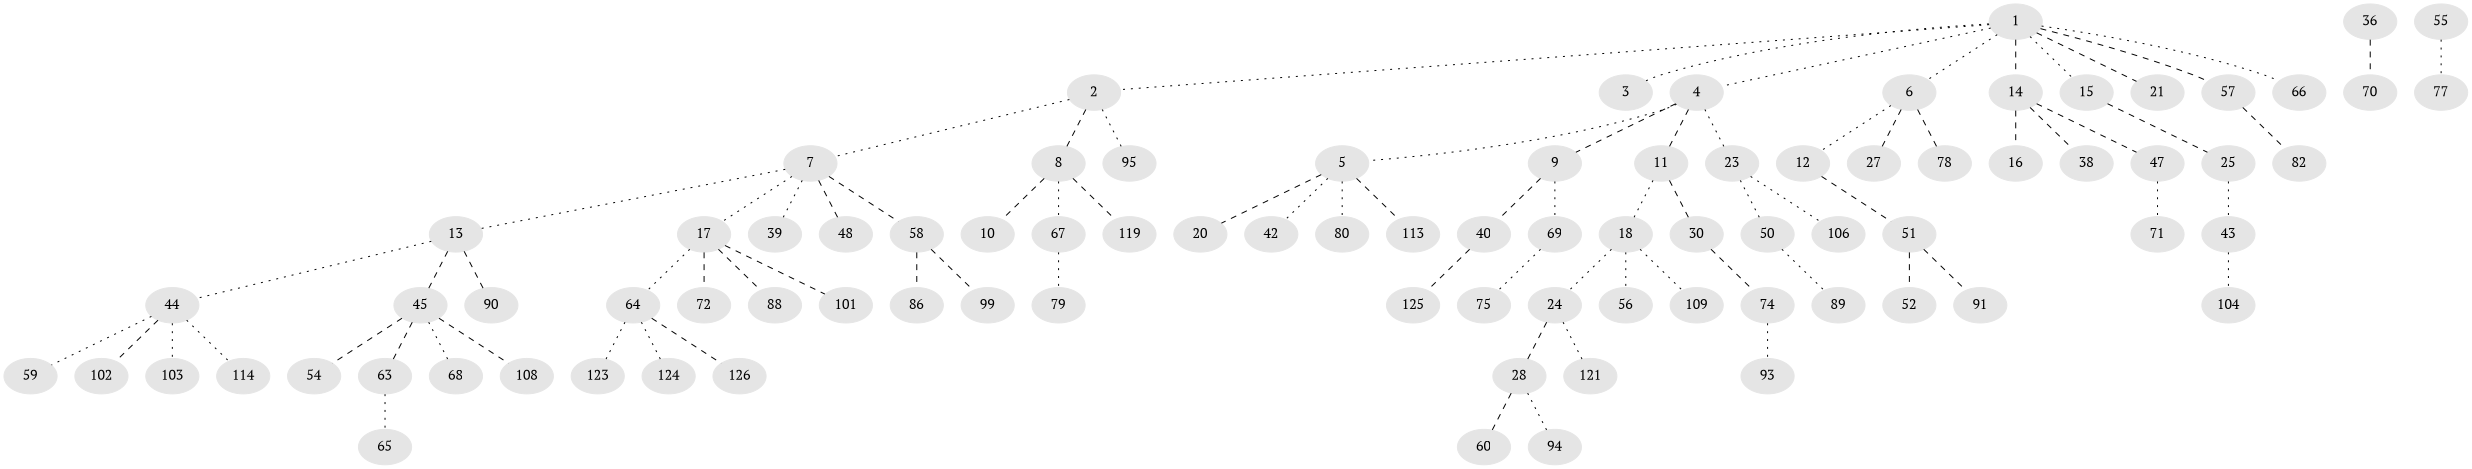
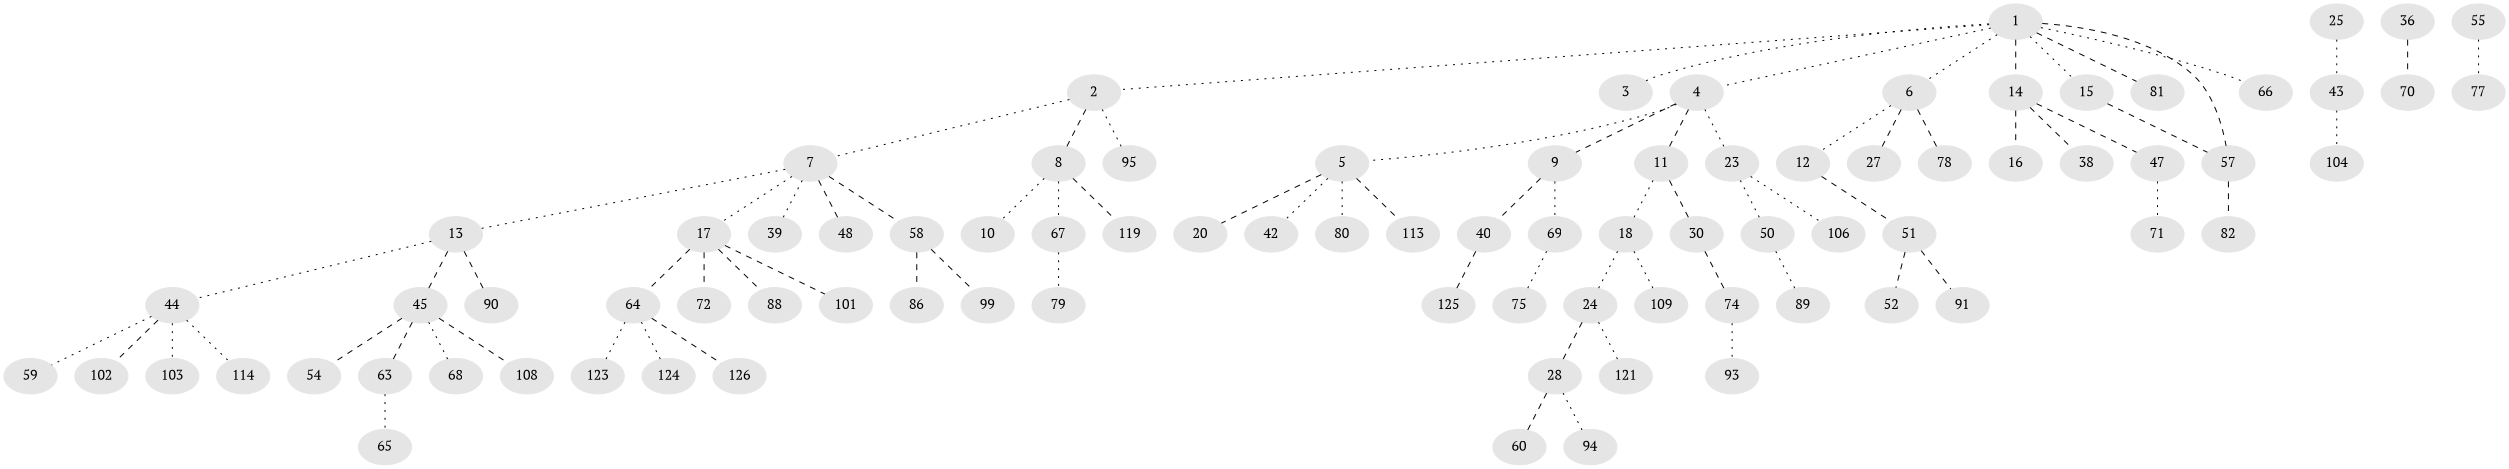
  graph {
    fontname="PT Serif"
    node [color=gray90 fontname="PT Serif" style=filled]
    edge [fontname="PT Serif" style=dotted]
    1 [super="+34"]
    2 [super="+53"]
    3
    4 [super="+100"]
    6 [super="+32"]
    14 [super="+37"]
    15
-   21
+   21 [label=81]
    57
    66
    7 [super="+35"]
    8 [super="+46"]
    95
    5 [super="+83"]
    9 [super="+22"]
    11 [super="+19"]
    23 [super="+41"]
    12 [super="+117"]
    27
    78 [super="+96"]
    16 [super="+31"]
    38 [super="+112"]
    47
    25 [super="+26"]
    n25 [label=82]
    13
    17 [super="+29"]
    39 [super="+84"]
    48
    58 [super="+62"]
    10
    67
    119
    20
    42
    80
    113
    40
    69 [super="+107"]
    18 [super="+33"]
    30 [super="+110"]
    50
    106
    51
    44 [super="+82"]
    45 [super="+120"]
    90 [super="+116"]
    64 [super="+71"]
    72
    88 [super="+91"]
    101
    36
    70
    86
    99
    79
    125
    55
    77
    75 [super="+111"]
    24
-   56
    109
    74 [super="+85"]
    52
    n66 [label=91]
    59 [super="+105"]
    102
    103
    114
    54 [super="+118"]
    63 [super="+122"]
    68
    108
    n75 [label=71 super="+76"]
    43 [super="+73"]
    123
    124
    126
    28 [super="+49"]
    121
    89 [super="+92"]
    60
    94
    104
    93 [super="+98"]
    65 [super="+97"]
    1 -- 2
    1 -- 3
    1 -- 4
    1 -- 6
    1 -- 14 [style=dashed]
    1 -- 15
    1 -- 21 [style=dashed]
    1 -- 57 [style=dashed]
    1 -- 66
    2 -- 7
    2 -- 8 [style=dashed]
    2 -- 95
    4 -- 5
    4 -- 9 [style=dashed]
    4 -- 11 [style=dashed]
    4 -- 23
    6 -- 12
    6 -- 27 [style=dashed]
    6 -- 78 [style=dashed]
    14 -- 16 [style=dashed]
    14 -- 38 [style=dashed]
    14 -- 47 [style=dashed]
-   15 -- 25 [style=dashed]
+   15 -- 57 [style=dashed]
    57 -- n25 [style=dashed]
    7 -- 13
    7 -- 17
    7 -- 39
    7 -- 48 [style=dashed]
    7 -- 58 [style=dashed]
-   8 -- 10 [style=dashed]
+   8 -- 10
    8 -- 67
    8 -- 119 [style=dashed]
    5 -- 20 [style=dashed]
    5 -- 42
    5 -- 80
    5 -- 113 [style=dashed]
    9 -- 40 [style=dashed]
    9 -- 69
    11 -- 18
    11 -- 30 [style=dashed]
    23 -- 50
    23 -- 106
    12 -- 51 [style=dashed]
    47 -- n75
    25 -- 43
    13 -- 44
    13 -- 45 [style=dashed]
    13 -- 90 [style=dashed]
-   17 -- 64
+   17 -- 64 [style=dashed]
    17 -- 72 [style=dashed]
    17 -- 88 [style=dashed]
    17 -- 101 [style=dashed]
    58 -- 86 [style=dashed]
    58 -- 99 [style=dashed]
    67 -- 79
    40 -- 125 [style=dashed]
    69 -- 75
    18 -- 24
-   18 -- 56
    18 -- 109
    30 -- 74 [style=dashed]
    50 -- 89
    51 -- 52 [style=dashed]
    51 -- n66 [style=dashed]
    44 -- 59
    44 -- 102 [style=dashed]
    44 -- 103
    44 -- 114
    45 -- 54 [style=dashed]
    45 -- 63 [style=dashed]
    45 -- 68
    45 -- 108 [style=dashed]
    64 -- 123
    64 -- 124
    64 -- 126 [style=dashed]
    36 -- 70 [style=dashed]
    55 -- 77
    24 -- 28 [style=dashed]
    24 -- 121
    74 -- 93
    63 -- 65
    43 -- 104
    28 -- 60 [style=dashed]
    28 -- 94
  }
